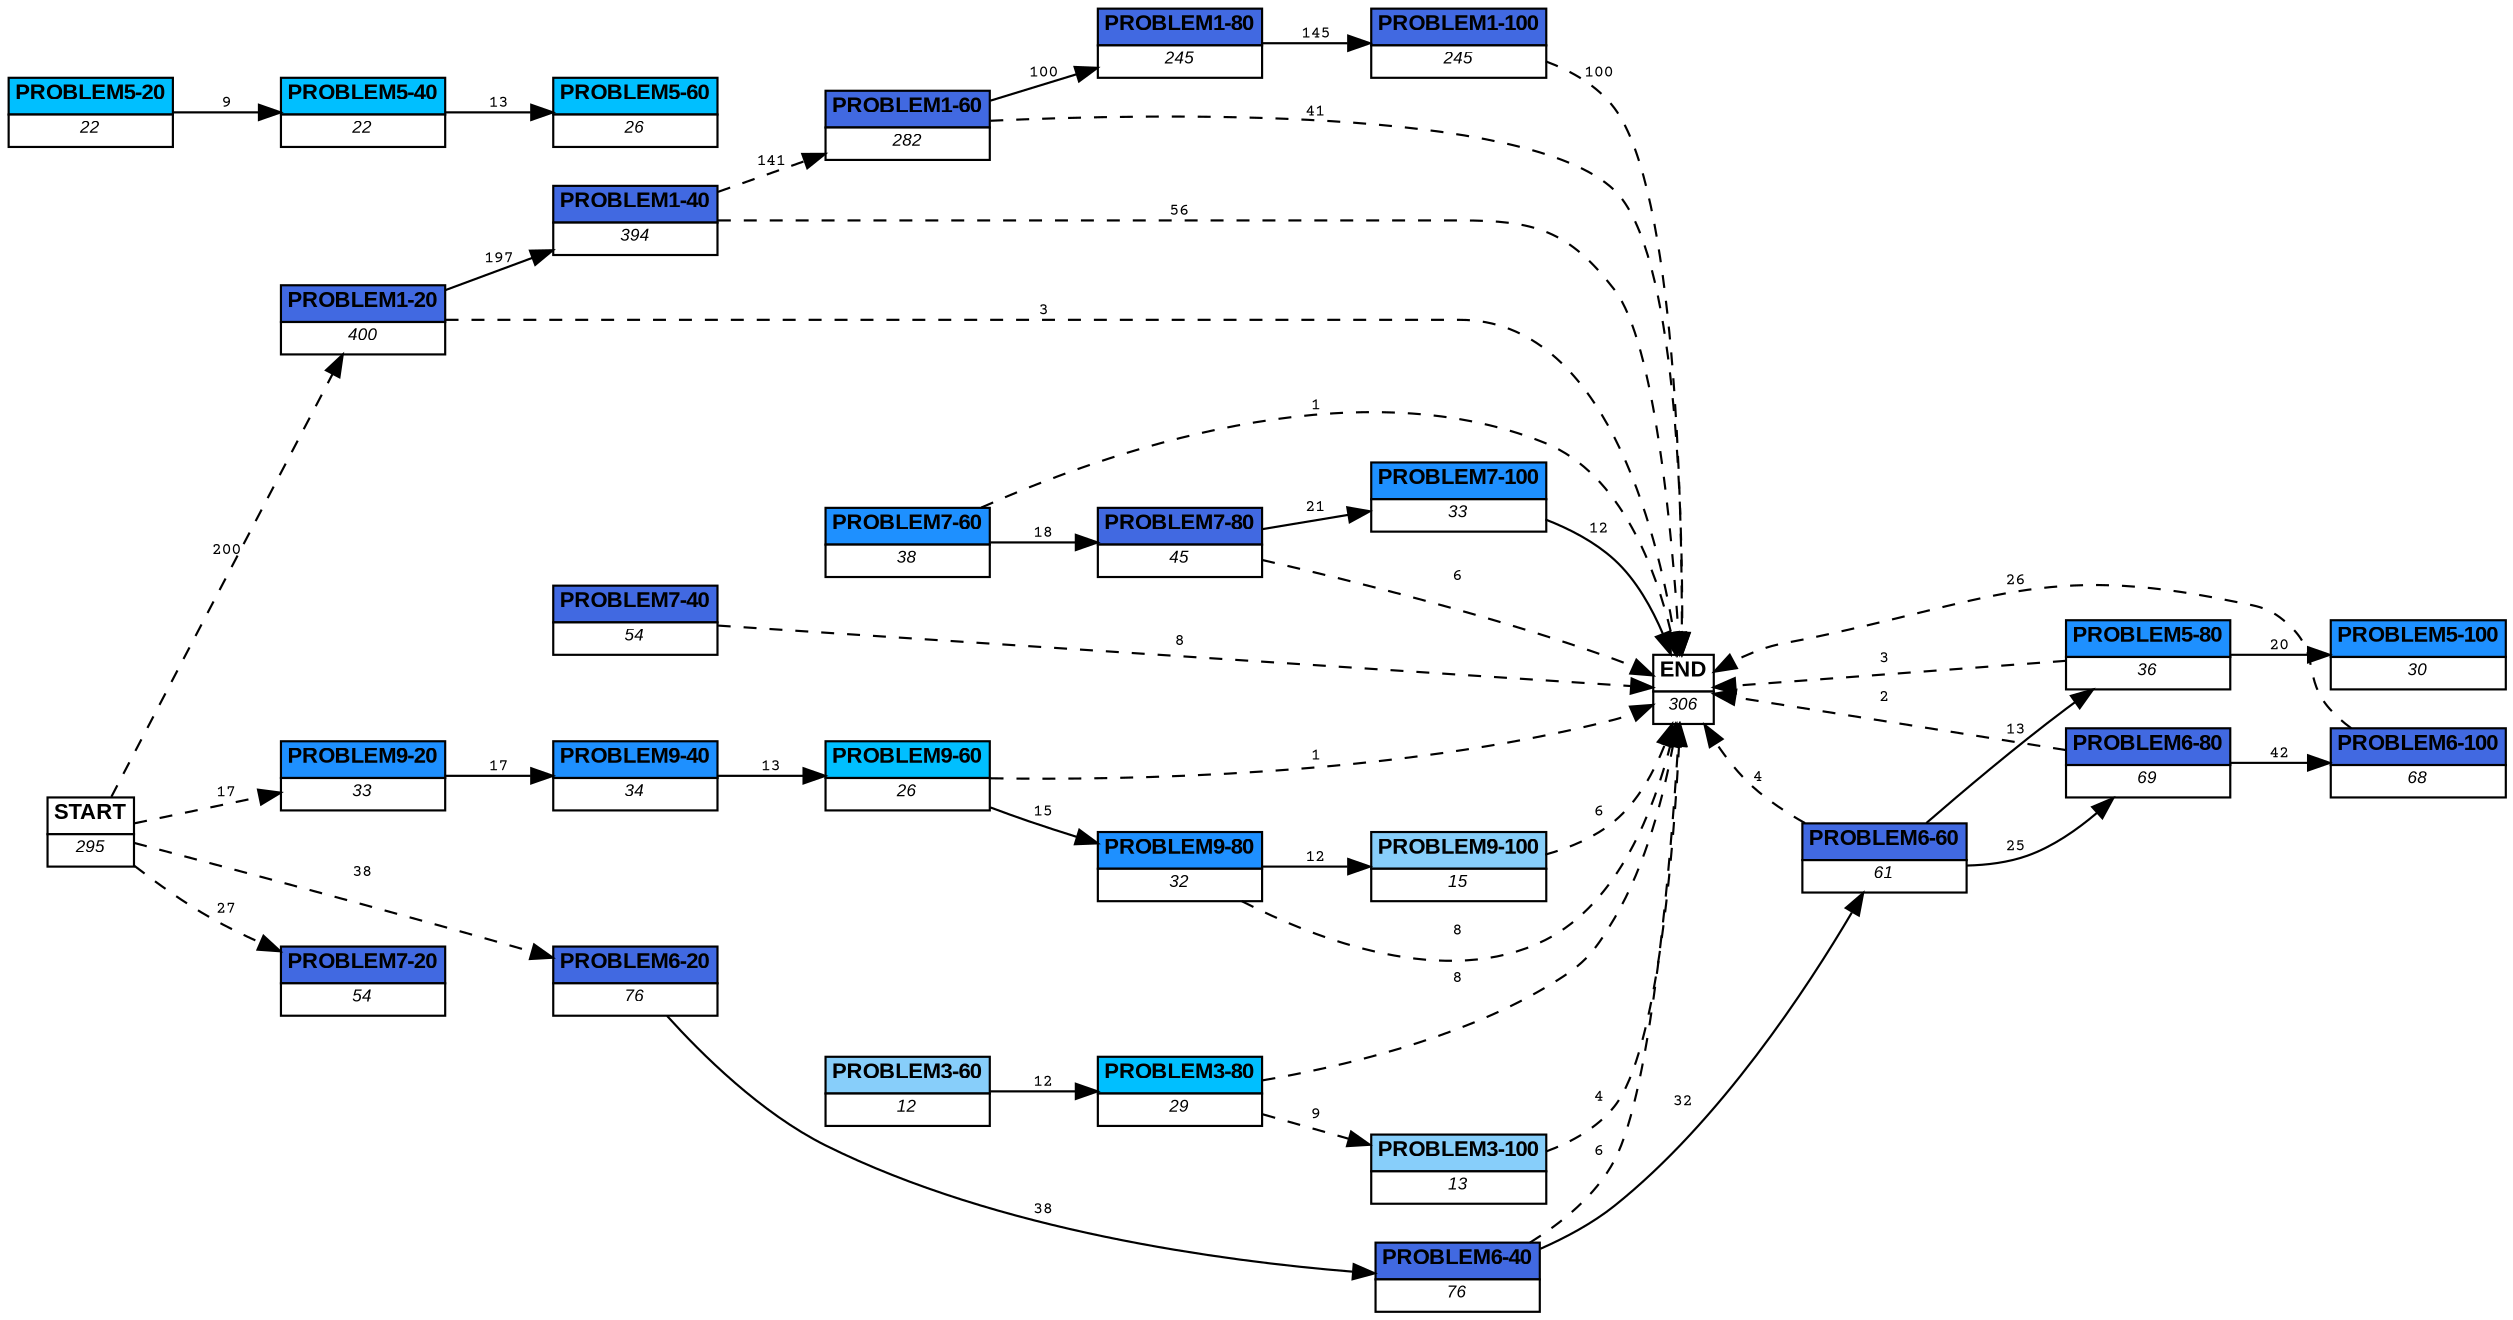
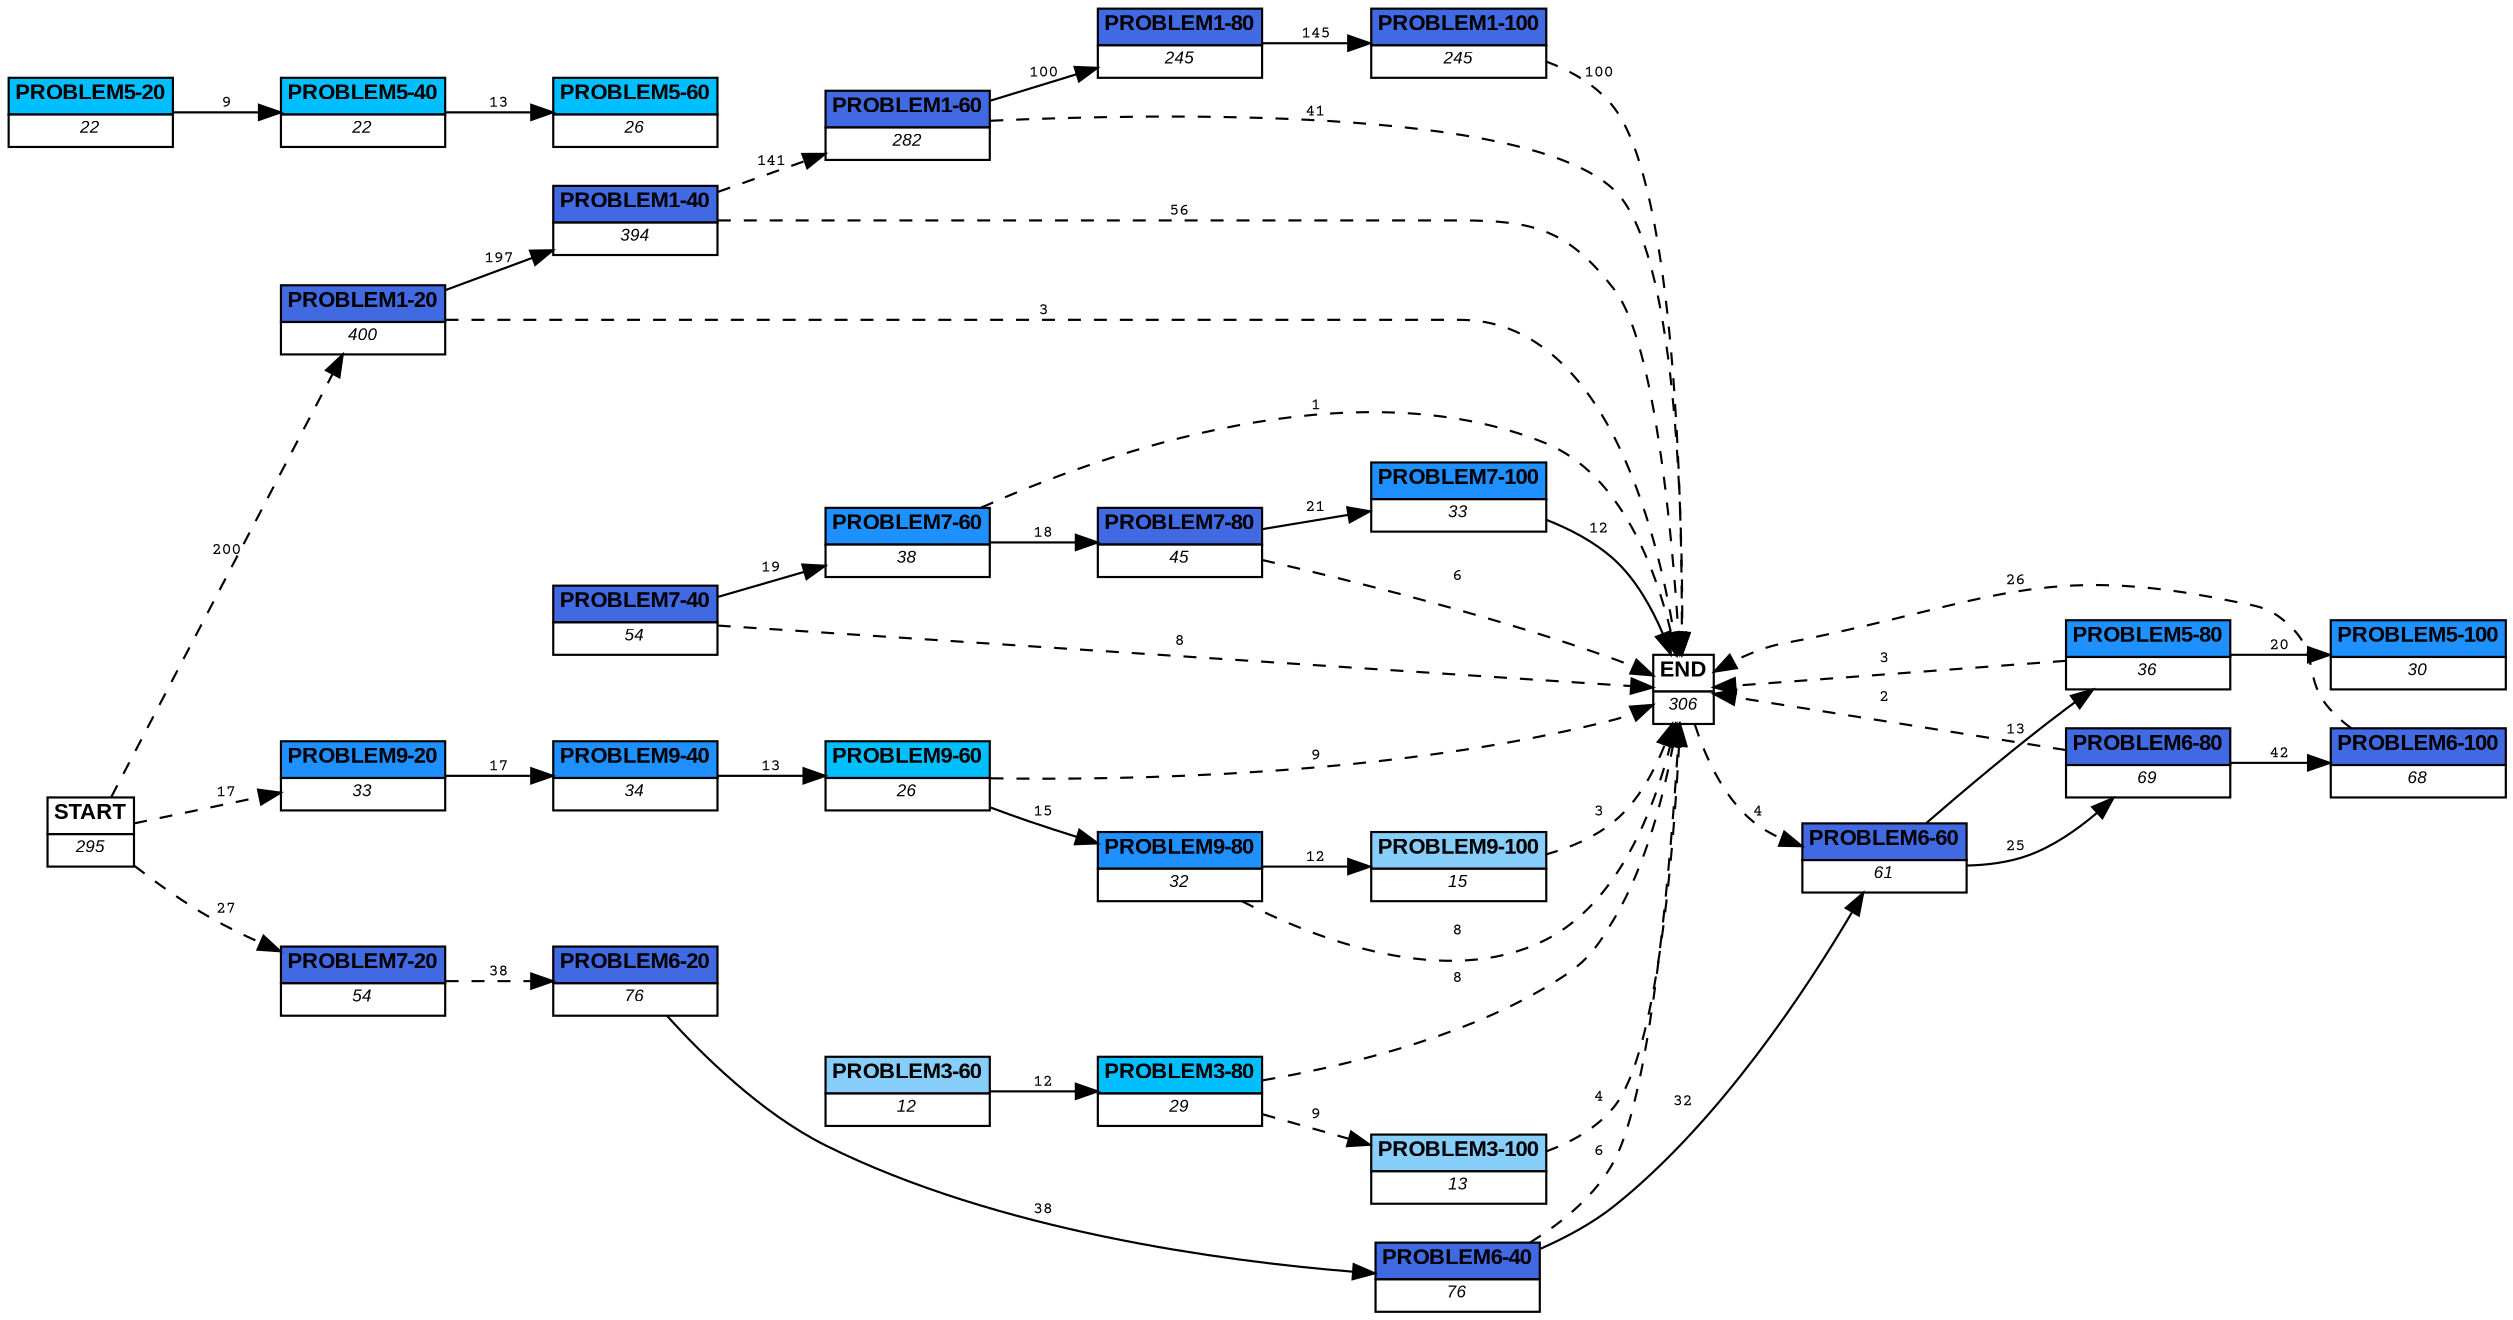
  digraph {
    fontname="Courier Prime"
    rankdir=LR
    node [fontname="Courier Prime" shape=plain]
    edge [fontname="Courier Prime" fontsize=8 labelfloat=false style=dashed]
    n1 [label=<<table border="0" cellborder="1" cellspacing="0"><tr><td bgcolor="royalblue"><FONT face="Arial" POINT-SIZE="10"><b>PROBLEM1-20</b></FONT></td></tr><tr><td bgcolor="white"><FONT face="Arial" POINT-SIZE="8"><i>400</i></FONT></td></tr></table>>]
    n2 [label=<<table border="0" cellborder="1" cellspacing="0"><tr><td bgcolor="royalblue"><FONT face="Arial" POINT-SIZE="10"><b>PROBLEM1-40</b></FONT></td></tr><tr><td bgcolor="white"><FONT face="Arial" POINT-SIZE="8"><i>394</i></FONT></td></tr></table>>]
    n3 [label=<<table border="0" cellborder="1" cellspacing="0"><tr><td bgcolor="white"><FONT face="Arial" POINT-SIZE="10"><b>END</b></FONT></td></tr><tr><td bgcolor="white"><FONT face="Arial" POINT-SIZE="8"><i>306</i></FONT></td></tr></table>>]
    n4 [label=<<table border="0" cellborder="1" cellspacing="0"><tr><td bgcolor="royalblue"><FONT face="Arial" POINT-SIZE="10"><b>PROBLEM1-60</b></FONT></td></tr><tr><td bgcolor="white"><FONT face="Arial" POINT-SIZE="8"><i>282</i></FONT></td></tr></table>>]
    n5 [label=<<table border="0" cellborder="1" cellspacing="0"><tr><td bgcolor="royalblue"><FONT face="Arial" POINT-SIZE="10"><b>PROBLEM1-80</b></FONT></td></tr><tr><td bgcolor="white"><FONT face="Arial" POINT-SIZE="8"><i>245</i></FONT></td></tr></table>>]
    n6 [label=<<table border="0" cellborder="1" cellspacing="0"><tr><td bgcolor="royalblue"><FONT face="Arial" POINT-SIZE="10"><b>PROBLEM1-100</b></FONT></td></tr><tr><td bgcolor="white"><FONT face="Arial" POINT-SIZE="8"><i>245</i></FONT></td></tr></table>>]
    n7 [label=<<table border="0" cellborder="1" cellspacing="0"><tr><td bgcolor="deepskyblue"><FONT face="Arial" POINT-SIZE="10"><b>PROBLEM5-20</b></FONT></td></tr><tr><td bgcolor="white"><FONT face="Arial" POINT-SIZE="8"><i>22</i></FONT></td></tr></table>>]
    n8 [label=<<table border="0" cellborder="1" cellspacing="0"><tr><td bgcolor="deepskyblue"><FONT face="Arial" POINT-SIZE="10"><b>PROBLEM5-40</b></FONT></td></tr><tr><td bgcolor="white"><FONT face="Arial" POINT-SIZE="8"><i>22</i></FONT></td></tr></table>>]
    n9 [label=<<table border="0" cellborder="1" cellspacing="0"><tr><td bgcolor="deepskyblue"><FONT face="Arial" POINT-SIZE="10"><b>PROBLEM5-60</b></FONT></td></tr><tr><td bgcolor="white"><FONT face="Arial" POINT-SIZE="8"><i>26</i></FONT></td></tr></table>>]
    n10 [label=<<table border="0" cellborder="1" cellspacing="0"><tr><td bgcolor="dodgerblue"><FONT face="Arial" POINT-SIZE="10"><b>PROBLEM5-80</b></FONT></td></tr><tr><td bgcolor="white"><FONT face="Arial" POINT-SIZE="8"><i>36</i></FONT></td></tr></table>>]
    n11 [label=<<table border="0" cellborder="1" cellspacing="0"><tr><td bgcolor="dodgerblue"><FONT face="Arial" POINT-SIZE="10"><b>PROBLEM5-100</b></FONT></td></tr><tr><td bgcolor="white"><FONT face="Arial" POINT-SIZE="8"><i>30</i></FONT></td></tr></table>>]
    n12 [label=<<table border="0" cellborder="1" cellspacing="0"><tr><td bgcolor="lightskyblue"><FONT face="Arial" POINT-SIZE="10"><b>PROBLEM3-60</b></FONT></td></tr><tr><td bgcolor="white"><FONT face="Arial" POINT-SIZE="8"><i>12</i></FONT></td></tr></table>>]
    n13 [label=<<table border="0" cellborder="1" cellspacing="0"><tr><td bgcolor="deepskyblue"><FONT face="Arial" POINT-SIZE="10"><b>PROBLEM3-80</b></FONT></td></tr><tr><td bgcolor="white"><FONT face="Arial" POINT-SIZE="8"><i>29</i></FONT></td></tr></table>>]
    n14 [label=<<table border="0" cellborder="1" cellspacing="0"><tr><td bgcolor="lightskyblue"><FONT face="Arial" POINT-SIZE="10"><b>PROBLEM3-100</b></FONT></td></tr><tr><td bgcolor="white"><FONT face="Arial" POINT-SIZE="8"><i>13</i></FONT></td></tr></table>>]
    n15 [label=<<table border="0" cellborder="1" cellspacing="0"><tr><td bgcolor="royalblue"><FONT face="Arial" POINT-SIZE="10"><b>PROBLEM6-20</b></FONT></td></tr><tr><td bgcolor="white"><FONT face="Arial" POINT-SIZE="8"><i>76</i></FONT></td></tr></table>>]
    n16 [label=<<table border="0" cellborder="1" cellspacing="0"><tr><td bgcolor="royalblue"><FONT face="Arial" POINT-SIZE="10"><b>PROBLEM6-40</b></FONT></td></tr><tr><td bgcolor="white"><FONT face="Arial" POINT-SIZE="8"><i>76</i></FONT></td></tr></table>>]
    n17 [label=<<table border="0" cellborder="1" cellspacing="0"><tr><td bgcolor="royalblue"><FONT face="Arial" POINT-SIZE="10"><b>PROBLEM6-60</b></FONT></td></tr><tr><td bgcolor="white"><FONT face="Arial" POINT-SIZE="8"><i>61</i></FONT></td></tr></table>>]
    n18 [label=<<table border="0" cellborder="1" cellspacing="0"><tr><td bgcolor="royalblue"><FONT face="Arial" POINT-SIZE="10"><b>PROBLEM6-80</b></FONT></td></tr><tr><td bgcolor="white"><FONT face="Arial" POINT-SIZE="8"><i>69</i></FONT></td></tr></table>>]
    n19 [label=<<table border="0" cellborder="1" cellspacing="0"><tr><td bgcolor="royalblue"><FONT face="Arial" POINT-SIZE="10"><b>PROBLEM6-100</b></FONT></td></tr><tr><td bgcolor="white"><FONT face="Arial" POINT-SIZE="8"><i>68</i></FONT></td></tr></table>>]
    n20 [label=<<table border="0" cellborder="1" cellspacing="0"><tr><td bgcolor="royalblue"><FONT face="Arial" POINT-SIZE="10"><b>PROBLEM7-20</b></FONT></td></tr><tr><td bgcolor="white"><FONT face="Arial" POINT-SIZE="8"><i>54</i></FONT></td></tr></table>>]
    n21 [label=<<table border="0" cellborder="1" cellspacing="0"><tr><td bgcolor="royalblue"><FONT face="Arial" POINT-SIZE="10"><b>PROBLEM7-40</b></FONT></td></tr><tr><td bgcolor="white"><FONT face="Arial" POINT-SIZE="8"><i>54</i></FONT></td></tr></table>>]
    n22 [label=<<table border="0" cellborder="1" cellspacing="0"><tr><td bgcolor="dodgerblue"><FONT face="Arial" POINT-SIZE="10"><b>PROBLEM7-60</b></FONT></td></tr><tr><td bgcolor="white"><FONT face="Arial" POINT-SIZE="8"><i>38</i></FONT></td></tr></table>>]
    n23 [label=<<table border="0" cellborder="1" cellspacing="0"><tr><td bgcolor="royalblue"><FONT face="Arial" POINT-SIZE="10"><b>PROBLEM7-80</b></FONT></td></tr><tr><td bgcolor="white"><FONT face="Arial" POINT-SIZE="8"><i>45</i></FONT></td></tr></table>>]
    n24 [label=<<table border="0" cellborder="1" cellspacing="0"><tr><td bgcolor="dodgerblue"><FONT face="Arial" POINT-SIZE="10"><b>PROBLEM7-100</b></FONT></td></tr><tr><td bgcolor="white"><FONT face="Arial" POINT-SIZE="8"><i>33</i></FONT></td></tr></table>>]
    n25 [label=<<table border="0" cellborder="1" cellspacing="0"><tr><td bgcolor="dodgerblue"><FONT face="Arial" POINT-SIZE="10"><b>PROBLEM9-20</b></FONT></td></tr><tr><td bgcolor="white"><FONT face="Arial" POINT-SIZE="8"><i>33</i></FONT></td></tr></table>>]
    n26 [label=<<table border="0" cellborder="1" cellspacing="0"><tr><td bgcolor="dodgerblue"><FONT face="Arial" POINT-SIZE="10"><b>PROBLEM9-40</b></FONT></td></tr><tr><td bgcolor="white"><FONT face="Arial" POINT-SIZE="8"><i>34</i></FONT></td></tr></table>>]
    n27 [label=<<table border="0" cellborder="1" cellspacing="0"><tr><td bgcolor="deepskyblue"><FONT face="Arial" POINT-SIZE="10"><b>PROBLEM9-60</b></FONT></td></tr><tr><td bgcolor="white"><FONT face="Arial" POINT-SIZE="8"><i>26</i></FONT></td></tr></table>>]
    n28 [label=<<table border="0" cellborder="1" cellspacing="0"><tr><td bgcolor="dodgerblue"><FONT face="Arial" POINT-SIZE="10"><b>PROBLEM9-80</b></FONT></td></tr><tr><td bgcolor="white"><FONT face="Arial" POINT-SIZE="8"><i>32</i></FONT></td></tr></table>>]
    n29 [label=<<table border="0" cellborder="1" cellspacing="0"><tr><td bgcolor="lightskyblue"><FONT face="Arial" POINT-SIZE="10"><b>PROBLEM9-100</b></FONT></td></tr><tr><td bgcolor="white"><FONT face="Arial" POINT-SIZE="8"><i>15</i></FONT></td></tr></table>>]
    n30 [label=<<table border="0" cellborder="1" cellspacing="0"><tr><td bgcolor="white"><FONT face="Arial" POINT-SIZE="10"><b>START</b></FONT></td></tr><tr><td bgcolor="white"><FONT face="Arial" POINT-SIZE="8"><i>295</i></FONT></td></tr></table>>]
    n1 -> n2 [label=197 style=""]
    n1 -> n3 [label=3]
    n2 -> n3 [label=56]
    n2 -> n4 [label=141]
    n4 -> n3 [label=41]
    n4 -> n5 [label=100 style=""]
    n5 -> n6 [label=145 style=""]
    n6 -> n3 [label=100]
    n7 -> n8 [label=9 style=""]
    n8 -> n9 [label=13 style=""]
    n10 -> n3 [label=3]
    n10 -> n11 [label=20 style=""]
    n12 -> n13 [label=12 style=""]
    n13 -> n3 [label=8]
    n13 -> n14 [label=9]
    n14 -> n3 [label=4]
    n15 -> n16 [label=38 style=""]
    n16 -> n3 [label=6]
    n16 -> n17 [label=32 style=""]
-   n17 -> n3 [label=4]
+   n3 -> n17 [label=4]
    n17 -> n10 [label=13 style=""]
    n17 -> n18 [label=25 style=""]
    n18 -> n3 [label=2]
    n18 -> n19 [label=42 style=""]
    n19 -> n3 [label=26]
    n21 -> n3 [label=8]
+   n21 -> n22 [label=19 style=""]
    n22 -> n3 [label=1]
    n22 -> n23 [label=18 style=""]
    n23 -> n3 [label=6]
    n23 -> n24 [label=21 style=""]
    n24 -> n3 [label=12 style=solid]
    n25 -> n26 [label=17 style=""]
    n26 -> n27 [label=13 style=""]
-   n27 -> n3 [label=1]
+   n27 -> n3 [label=9]
    n27 -> n28 [label=15 style=""]
    n28 -> n3 [label=8]
    n28 -> n29 [label=12 style=""]
-   n29 -> n3 [label=6]
+   n29 -> n3 [label=3]
    n30 -> n1 [label=200]
-   n30 -> n15 [label=38]
+   n20 -> n15 [label=38]
    n30 -> n20 [label=27]
    n30 -> n25 [label=17]
  }
